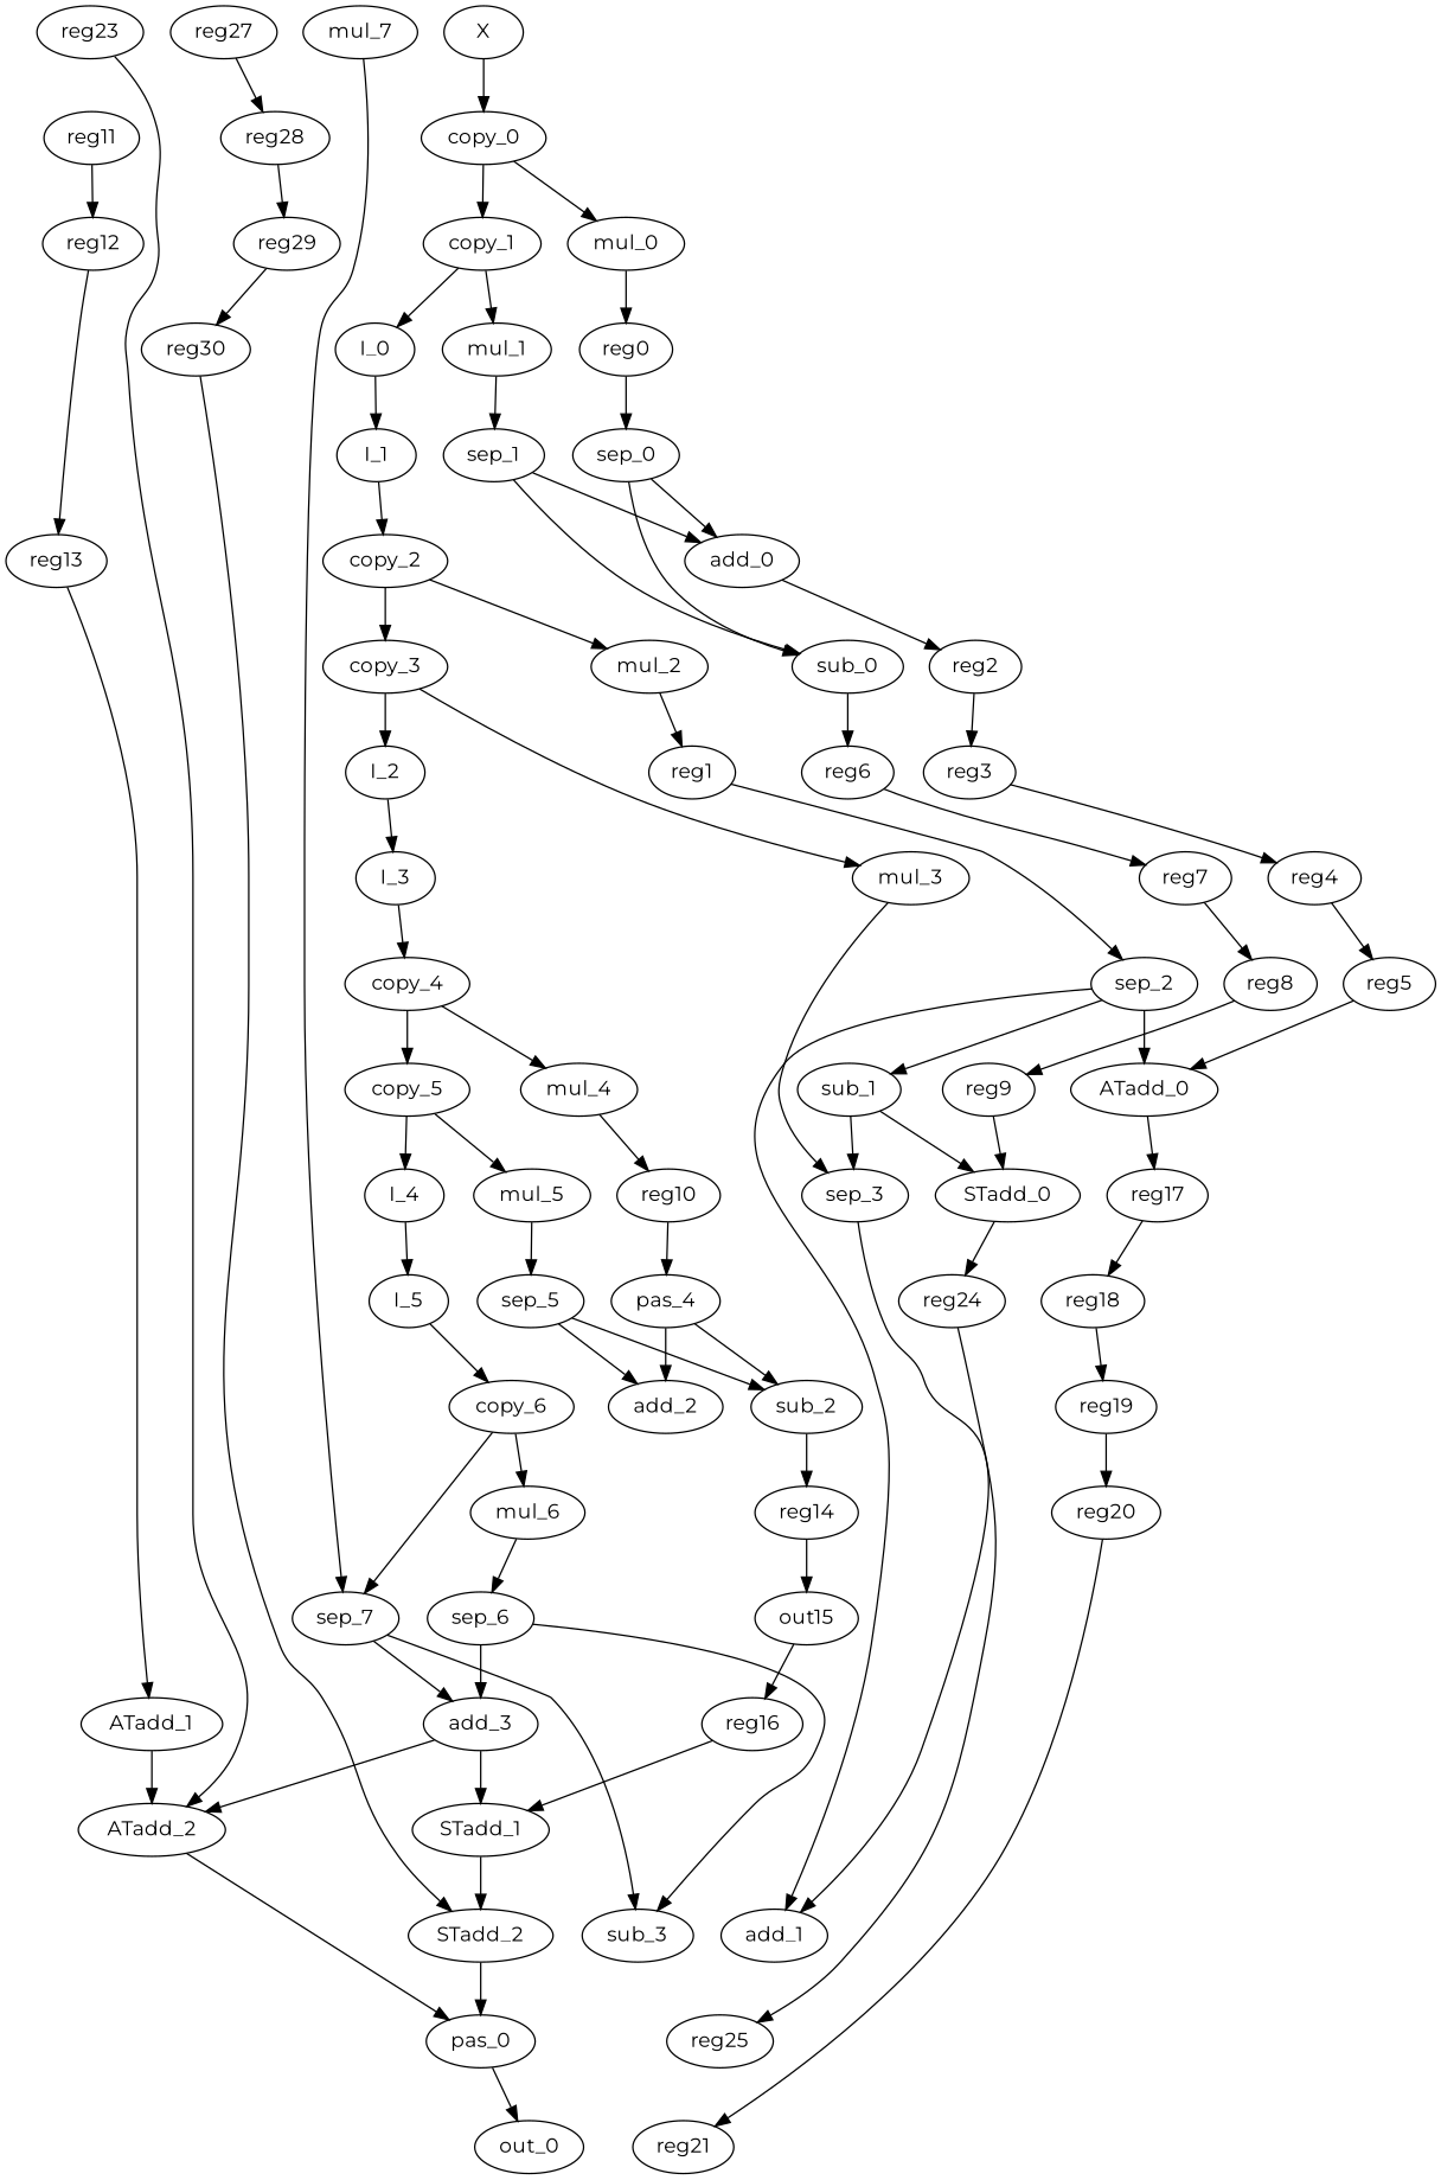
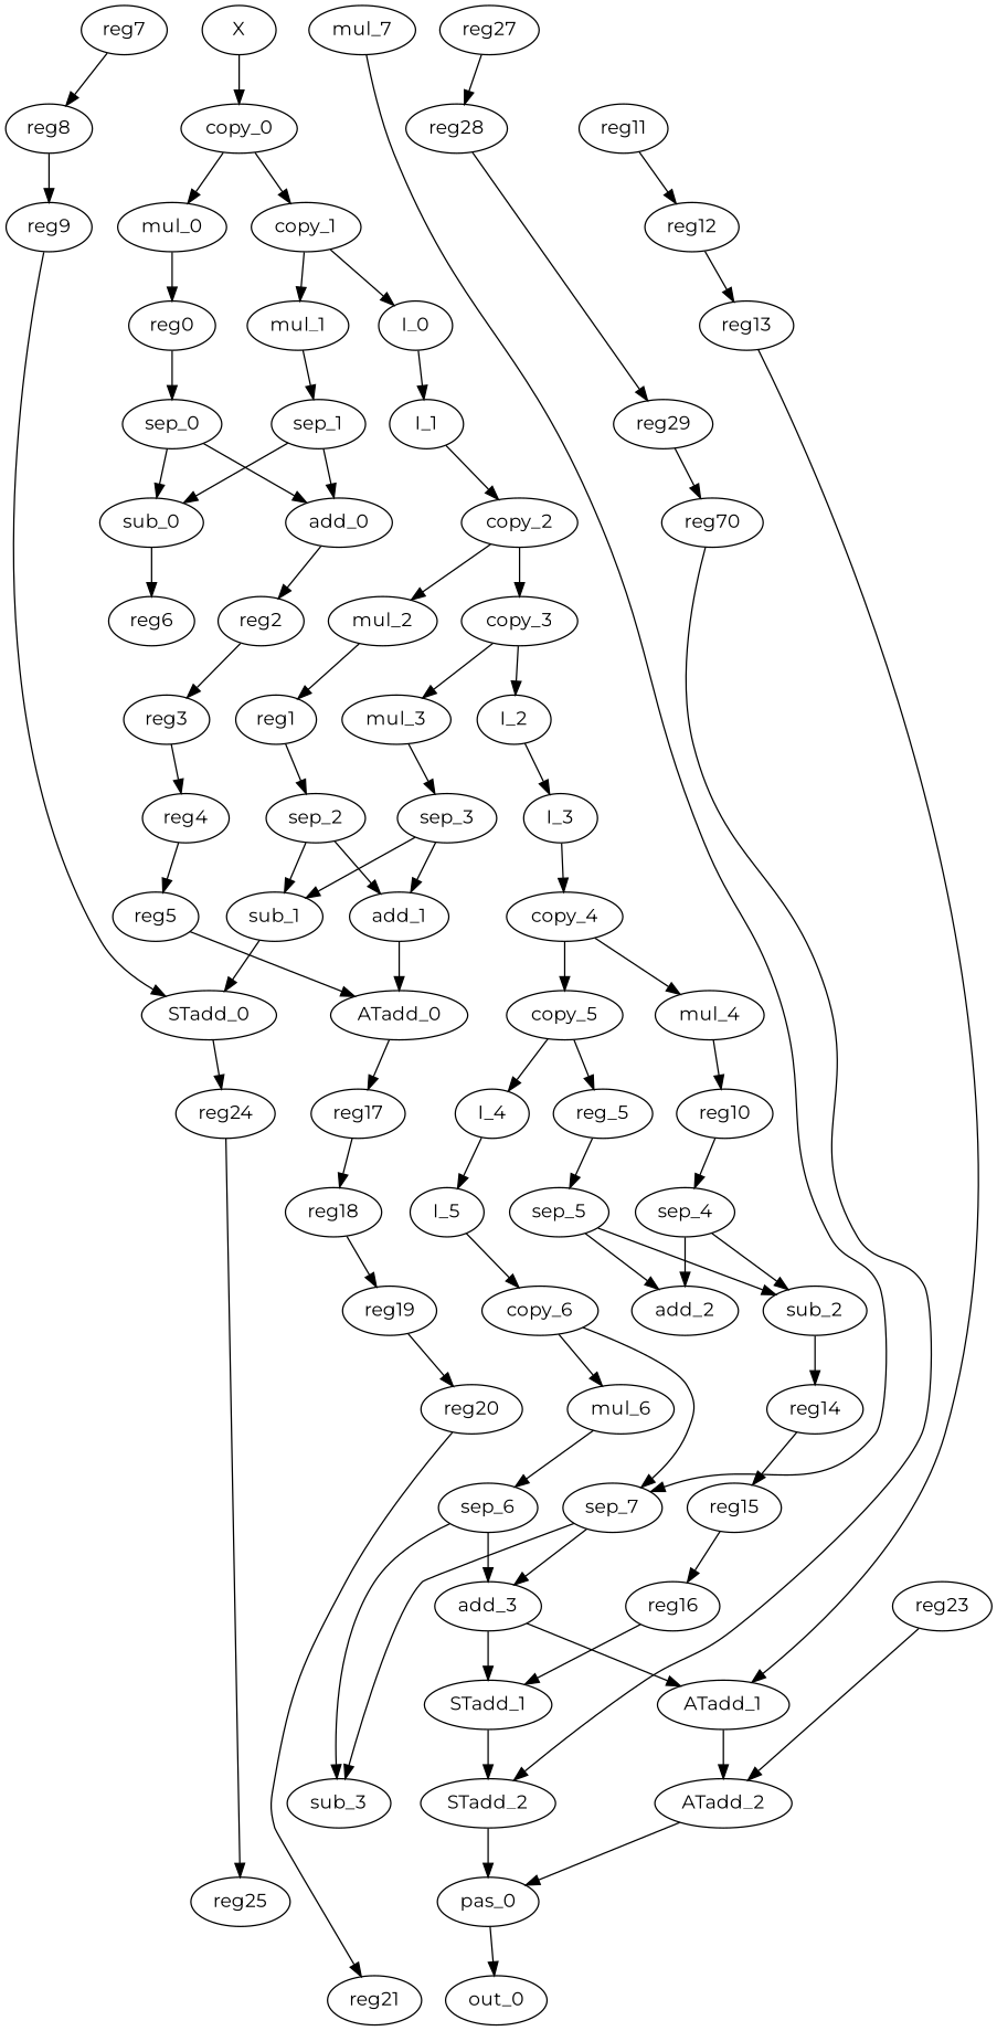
  digraph {
    fontname=Montserrat
    node [fontname=Montserrat]
    edge [fontname=Montserrat weight=0]
    sub_1
    STadd_0
    reg24
    reg25
    ATadd_2
    pas_0
    out_0
    copy_2
    copy_3
    mul_2
    I_2
    mul_3
    reg1
    I_3
    sep_3
    sep_2
    mul_1
    sep_1
    add_0
    sub_0
    reg2
    reg6
    STadd_1
    STadd_2
    copy_6
    mul_6
    sep_7
    sep_6
    mul_7
    sub_3
    add_3
    add_1
    ATadd_0
    reg17
    reg18
    reg11
    reg12
    reg13
    ATadd_1
-   sep_4 [label=pas_4]
+   sep_4
    add_2
    sub_2
    reg14
-   reg15 [label=out15]
+   reg15
    copy_5
-   mul_5
+   mul_5 [label=reg_5]
    I_4
    sep_5
    I_5
    sep_0
    reg3
    reg7
    copy_4
    mul_4
    reg10
    I_0
    I_1
    copy_1
    mul_0
    reg0
    reg19
    reg4
    copy_0
    reg8
    reg16
    X
    reg27
    reg28
    reg29
-   reg30
+   reg30 [label=reg70]
    reg9
    reg20
    reg21
    reg23
    reg5
    sub_1 -> STadd_0
    STadd_0 -> reg24
    reg24 -> reg25
    ATadd_2 -> pas_0
    pas_0 -> out_0
    copy_2 -> copy_3 [weight=2]
    copy_2 -> mul_2
    copy_3 -> I_2
    copy_3 -> mul_3
    mul_2 -> reg1
    I_2 -> I_3
    mul_3 -> sep_3
    reg1 -> sep_2
    I_3 -> copy_4
-   sub_1 -> sep_3
+   sep_3 -> sub_1
    sep_3 -> add_1
    sep_2 -> sub_1
    sep_2 -> add_1
    mul_1 -> sep_1
    sep_1 -> add_0
    sep_1 -> sub_0
    add_0 -> reg2
    sub_0 -> reg6 [weight=2]
    reg2 -> reg3
-   reg6 -> reg7
    STadd_1 -> STadd_2 [weight=1]
    STadd_2 -> pas_0 [weight=1]
    copy_6 -> mul_6
    copy_6 -> sep_7
    mul_6 -> sep_6
    sep_7 -> sub_3
    sep_7 -> add_3
    sep_6 -> sub_3
    sep_6 -> add_3 [weight=1]
    mul_7 -> sep_7
    add_3 -> STadd_1 [weight=1]
-   add_3 -> ATadd_2
-   sep_2 -> ATadd_0 [weight=2]
+   add_3 -> ATadd_1
+   add_1 -> ATadd_0 [weight=2]
    ATadd_0 -> reg17
    reg17 -> reg18
    reg18 -> reg19
    reg11 -> reg12
    reg12 -> reg13
    reg13 -> ATadd_1
    ATadd_1 -> ATadd_2 [weight=3]
    sep_4 -> add_2 [weight=1]
    sep_4 -> sub_2
    sub_2 -> reg14 [weight=3]
    reg14 -> reg15
    reg15 -> reg16
    copy_5 -> mul_5
    copy_5 -> I_4
    mul_5 -> sep_5
    I_4 -> I_5
    sep_5 -> add_2
    sep_5 -> sub_2
    I_5 -> copy_6
    sep_0 -> add_0
    sep_0 -> sub_0
    reg3 -> reg4
    reg7 -> reg8
    copy_4 -> copy_5 [weight=3]
    copy_4 -> mul_4
    mul_4 -> reg10
    reg10 -> sep_4
    I_0 -> I_1
    I_1 -> copy_2
    copy_1 -> mul_1
    copy_1 -> I_0
    mul_0 -> reg0 [weight=1]
    reg0 -> sep_0 [weight=4]
    reg19 -> reg20
    reg4 -> reg5
    copy_0 -> copy_1 [weight=1]
    copy_0 -> mul_0 [weight=1]
    reg8 -> reg9
    reg16 -> STadd_1
    X -> copy_0 [weight=1]
    reg27 -> reg28
    reg28 -> reg29
    reg29 -> reg30
    reg30 -> STadd_2
    reg9 -> STadd_0
    reg20 -> reg21
    reg23 -> ATadd_2
    reg5 -> ATadd_0
  }
